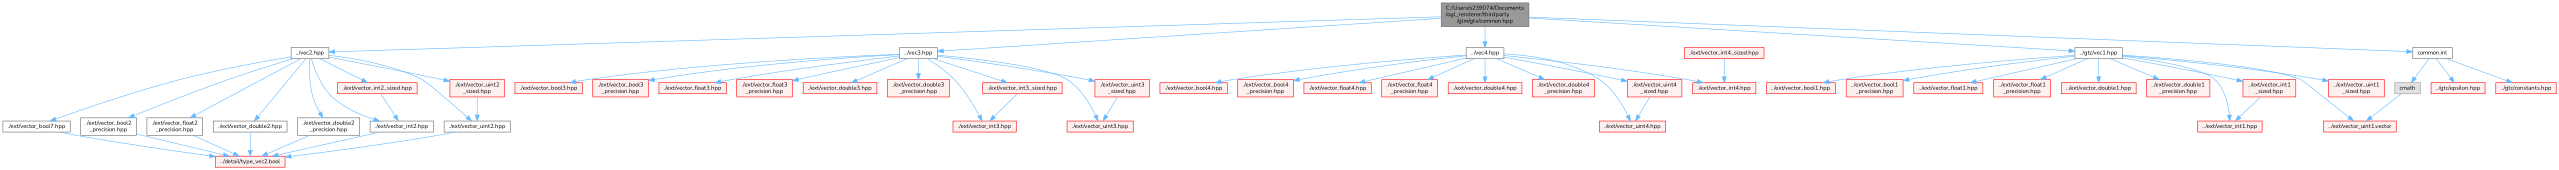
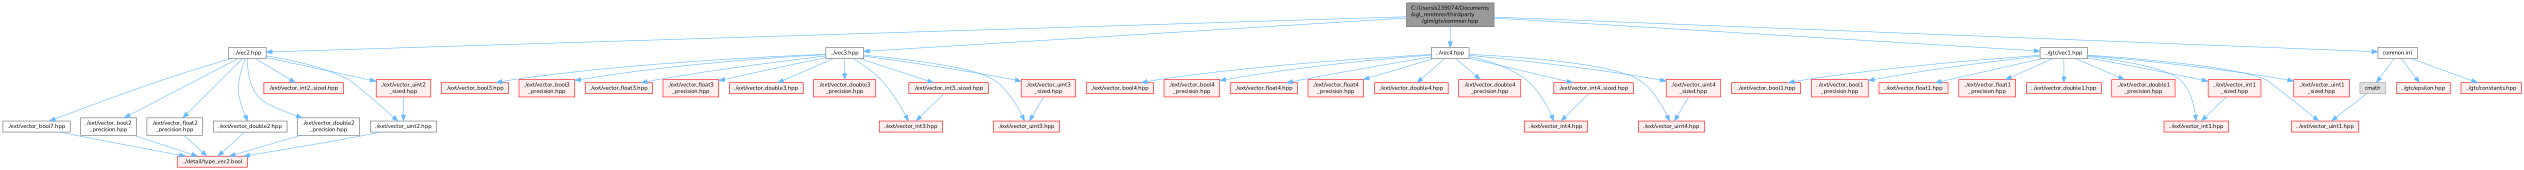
  digraph {
    fontname=Nunito
    node [color=red fillcolor="#FFF0F0" fontname=Nunito fontsize=10 shape=box style=filled]
    edge [color=steelblue1 fontname=Nunito fontsize=10 labelfontname=Helvetica labelfontsize=10 style=solid]
    n1 [color=gray40 fillcolor=grey60 fontcolor=black height=0.2 label="C:/Users/s239074/Documents\l/ogl_renderer/thirdparty\l/glm/gtx/common.hpp" width=0.4]
    n2 [color=grey40 fillcolor=white height=0.2 label="../vec2.hpp" width=0.4]
    n3 [color=grey40 fillcolor=white height=0.2 label="../vec3.hpp" width=0.4]
    n4 [color=grey40 fillcolor=white height=0.2 label="../vec4.hpp" width=0.4]
    n5 [color=grey40 fillcolor=white height=0.2 label="../gtc/vec1.hpp" width=0.4]
    n6 [color=grey40 fillcolor=white height=0.2 label="common.inl" width=0.4]
    n7 [color=grey40 fillcolor=white height=0.2 label="./ext/vector_bool7.hpp" width=0.4]
    n8 [color=grey40 fillcolor=white height=0.2 label="./ext/vector_bool2\l_precision.hpp" width=0.4]
    n9 [color=grey40 fillcolor=white height=0.2 label="./ext/vector_float2\l_precision.hpp" width=0.4]
    n10 [color=grey40 fillcolor=white height=0.2 label="./ext/vector_double2.hpp" width=0.4]
    n11 [color=grey40 fillcolor=white height=0.2 label="./ext/vector_double2\l_precision.hpp" width=0.4]
-   n12 [color=grey40 fillcolor=white height=0.2 label="./ext/vector_int2.hpp" width=0.4]
    n13 [height=0.2 label="./ext/vector_int2_sized.hpp" width=0.4]
    n14 [color=grey40 fillcolor=white height=0.2 label="./ext/vector_uint2.hpp" width=0.4]
    n15 [height=0.2 label="./ext/vector_uint2\l_sized.hpp" width=0.4]
    n16 [height=0.2 label="./ext/vector_bool3.hpp" width=0.4]
    n17 [height=0.2 label="./ext/vector_bool3\l_precision.hpp" width=0.4]
    n18 [height=0.2 label="./ext/vector_float3.hpp" width=0.4]
    n19 [height=0.2 label="./ext/vector_float3\l_precision.hpp" width=0.4]
    n20 [height=0.2 label="./ext/vector_double3.hpp" width=0.4]
    n21 [height=0.2 label="./ext/vector_double3\l_precision.hpp" width=0.4]
    n22 [height=0.2 label="./ext/vector_int3.hpp" width=0.4]
    n23 [height=0.2 label="./ext/vector_int3_sized.hpp" width=0.4]
    n24 [height=0.2 label="./ext/vector_uint3.hpp" width=0.4]
    n25 [height=0.2 label="./ext/vector_uint3\l_sized.hpp" width=0.4]
    n26 [height=0.2 label="./ext/vector_bool4.hpp" width=0.4]
    n27 [height=0.2 label="./ext/vector_bool4\l_precision.hpp" width=0.4]
    n28 [height=0.2 label="./ext/vector_float4.hpp" width=0.4]
    n29 [height=0.2 label="./ext/vector_float4\l_precision.hpp" width=0.4]
    n30 [height=0.2 label="./ext/vector_double4.hpp" width=0.4]
    n31 [height=0.2 label="./ext/vector_double4\l_precision.hpp" width=0.4]
    n32 [height=0.2 label="./ext/vector_int4.hpp" width=0.4]
    n33 [height=0.2 label="./ext/vector_int4_sized.hpp" width=0.4]
    n34 [height=0.2 label="./ext/vector_uint4.hpp" width=0.4]
    n35 [height=0.2 label="./ext/vector_uint4\l_sized.hpp" width=0.4]
    n36 [height=0.2 label="../ext/vector_bool1.hpp" width=0.4]
    n37 [height=0.2 label="../ext/vector_bool1\l_precision.hpp" width=0.4]
    n38 [height=0.2 label="../ext/vector_float1.hpp" width=0.4]
    n39 [height=0.2 label="../ext/vector_float1\l_precision.hpp" width=0.4]
    n40 [height=0.2 label="../ext/vector_double1.hpp" width=0.4]
    n41 [height=0.2 label="../ext/vector_double1\l_precision.hpp" width=0.4]
    n42 [height=0.2 label="../ext/vector_int1.hpp" width=0.4]
    n43 [height=0.2 label="../ext/vector_int1\l_sized.hpp" width=0.4]
-   n44 [height=0.2 label="../ext/vector_uint1.vector" width=0.4]
+   n44 [height=0.2 label="../ext/vector_uint1.hpp" width=0.4]
    n45 [height=0.2 label="../ext/vector_uint1\l_sized.hpp" width=0.4]
    n46 [color=grey60 fillcolor="#E0E0E0" height=0.2 label=cmath width=0.4]
    n47 [height=0.2 label="../gtc/epsilon.hpp" width=0.4]
    n48 [height=0.2 label="../gtc/constants.hpp" width=0.4]
    n49 [height=0.2 label="../detail/type_vec2.bool" width=0.4]
    n1 -> n2
    n1 -> n3
    n1 -> n4
    n1 -> n5
    n1 -> n6
    n2 -> n7
    n2 -> n8
    n2 -> n9
    n2 -> n10
    n2 -> n11
-   n2 -> n12
    n2 -> n13
    n2 -> n14
    n2 -> n15
    n3 -> n16
    n3 -> n17
    n3 -> n18
    n3 -> n19
    n3 -> n20
    n3 -> n21
    n3 -> n22
    n3 -> n23
    n3 -> n24
    n3 -> n25
    n4 -> n26
    n4 -> n27
    n4 -> n28
    n4 -> n29
    n4 -> n30
    n4 -> n31
    n4 -> n32
+   n4 -> n33
    n4 -> n34
    n4 -> n35
    n5 -> n36
    n5 -> n37
    n5 -> n38
    n5 -> n39
    n5 -> n40
    n5 -> n41
    n5 -> n42
    n5 -> n43
    n5 -> n44
    n5 -> n45
    n6 -> n46
    n6 -> n47
    n6 -> n48
    n7 -> n49
    n8 -> n49
    n9 -> n49
    n10 -> n49
    n11 -> n49
-   n12 -> n49
-   n13 -> n12
    n14 -> n49
    n15 -> n14
    n23 -> n22
    n25 -> n24
    n33 -> n32
    n35 -> n34
    n43 -> n42
    n46 -> n44
  }
